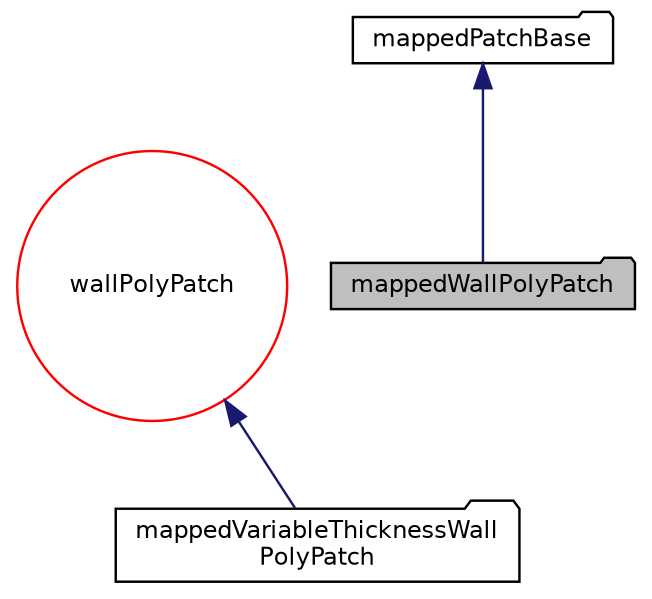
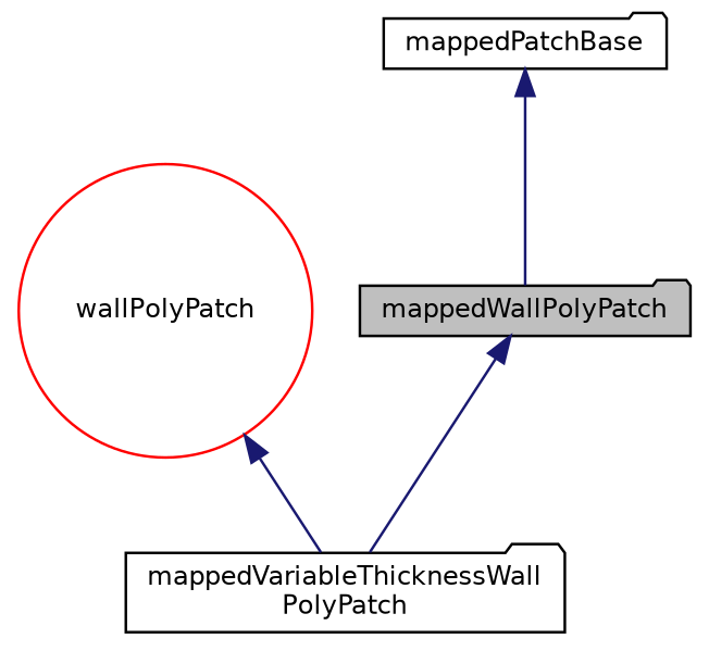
  digraph {
    node [color=black fontname=Helvetica fontsize=10 shape=folder]
    edge [color=midnightblue dir=back fontname=Helvetica fontsize=10 labelfontname=Helvetica labelfontsize=10 style=solid]
    n1 [fillcolor=grey75 fontcolor=black height=0.2 label=mappedWallPolyPatch style=filled width=0.4]
    n2 [height=0.2 label="mappedVariableThicknessWall\lPolyPatch" width=0.4]
    n3 [color=red height=0.2 label=wallPolyPatch shape=circle width=0.4]
    n4 [height=0.2 label=mappedPatchBase width=0.4]
+   n1 -> n2
    n3 -> n2
    n4 -> n1
  }
